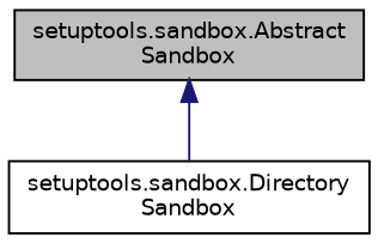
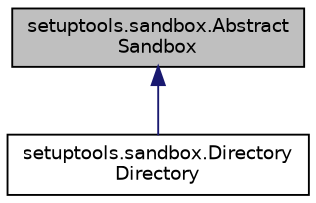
  digraph {
    node [color=black fontname=Helvetica fontsize=10 shape=record style=filled]
    n1 [fillcolor=grey75 fontcolor=black height=0.2 label="setuptools.sandbox.Abstract\lSandbox" width=0.4]
-   n2 [fillcolor=white height=0.2 label="setuptools.sandbox.Directory\lSandbox" width=0.4]
+   n2 [fillcolor=white height=0.2 label="setuptools.sandbox.Directory\lDirectory" width=0.4]
    n1 -> n2 [color=midnightblue dir=back fontname=Helvetica fontsize=10 labelfontname=Helvetica labelfontsize=10 style=solid]
  }
